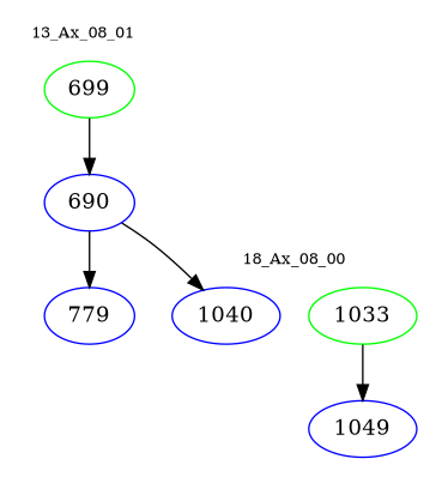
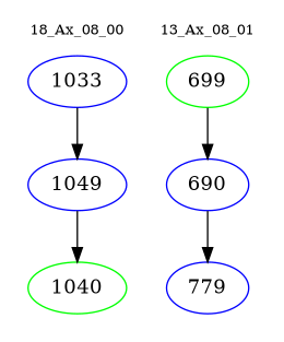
  digraph {
    node [color=blue]
    edge [color=black]
-   n1 [color=green label=1033]
+   n1 [label=1033]
    n2 [label=1049]
-   n3 [label=1040]
+   n3 [color=green label=1040]
    n4 [color=green label=699]
    n5 [label=690]
    n6 [label=779]
    subgraph cluster_1 {
      color=white
      fontsize=10
      label="18_Ax_08_00"
      n1
      n2
      n3
    }
    subgraph cluster_2 {
      color=white
      fontsize=10
      label="13_Ax_08_01"
      n4
      n5
      n6
    }
    n1 -> n2
-   n5 -> n3
+   n2 -> n3
    n4 -> n5
    n5 -> n6
  }
